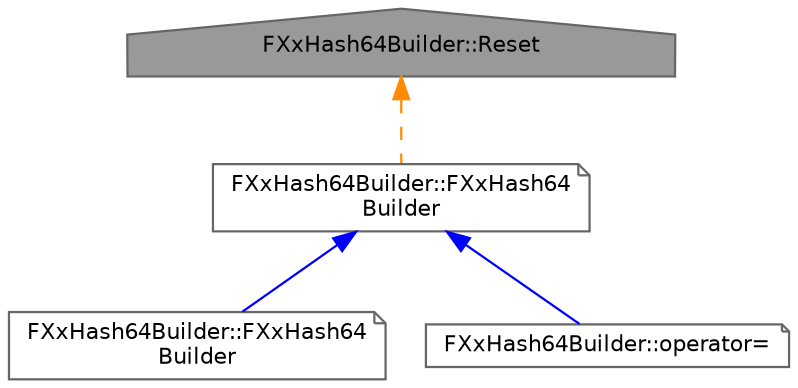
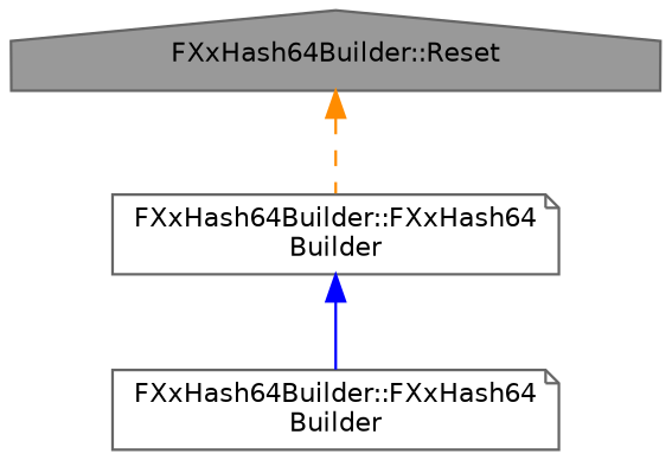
  digraph {
    rankdir=TB
    node [color=grey40 fillcolor=white fontname=Helvetica fontsize=10 shape=note style=filled]
    edge [color=blue dir=back fontname=Helvetica fontsize=10 labelfontname=Helvetica labelfontsize=10 style=solid]
    n1 [color=gray40 fillcolor=grey60 fontcolor=black height=0.2 label="FXxHash64Builder::Reset" shape=house width=0.4]
    n2 [height=0.2 label="FXxHash64Builder::FXxHash64\lBuilder" width=0.4]
    n3 [height=0.2 label="FXxHash64Builder::FXxHash64\lBuilder" width=0.4]
-   n4 [height=0.2 label="FXxHash64Builder::operator=" width=0.4]
    n1 -> n2 [color=darkorange style=dashed]
    n2 -> n3
-   n2 -> n4
  }
